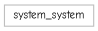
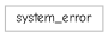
  digraph {
    rankdir=LR
    fontname="Comic Neue"
-   n1 [color=grey75 fillcolor=white fontname="Comic Neue" fontsize=10 height=0.2 label=system_system shape=record style=filled width=0.4]
+   n1 [color=grey75 fillcolor=white fontname="Comic Neue" fontsize=10 height=0.2 label=system_error shape=record style=filled width=0.4]
  }
